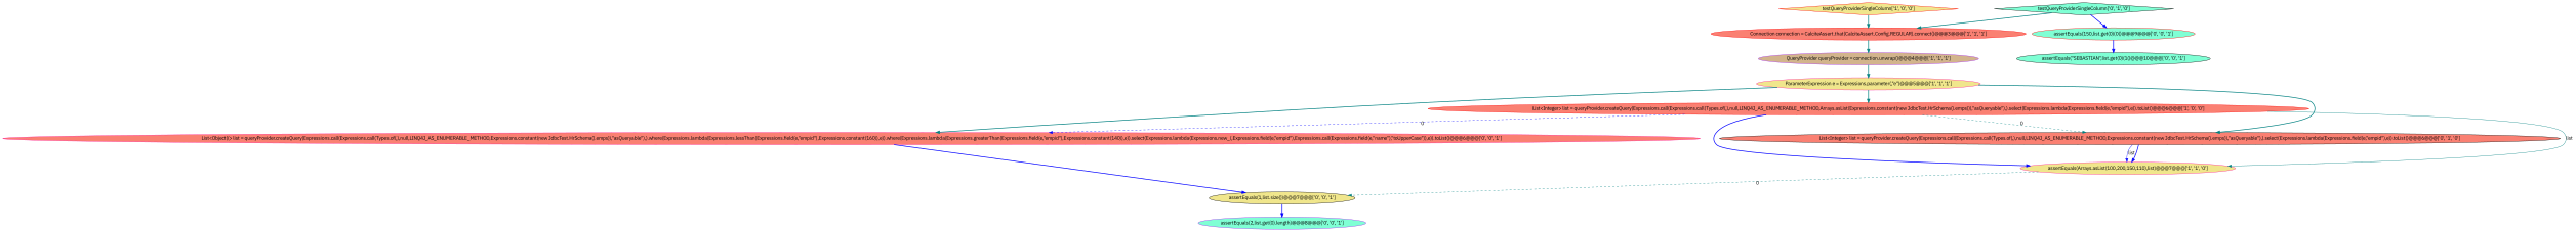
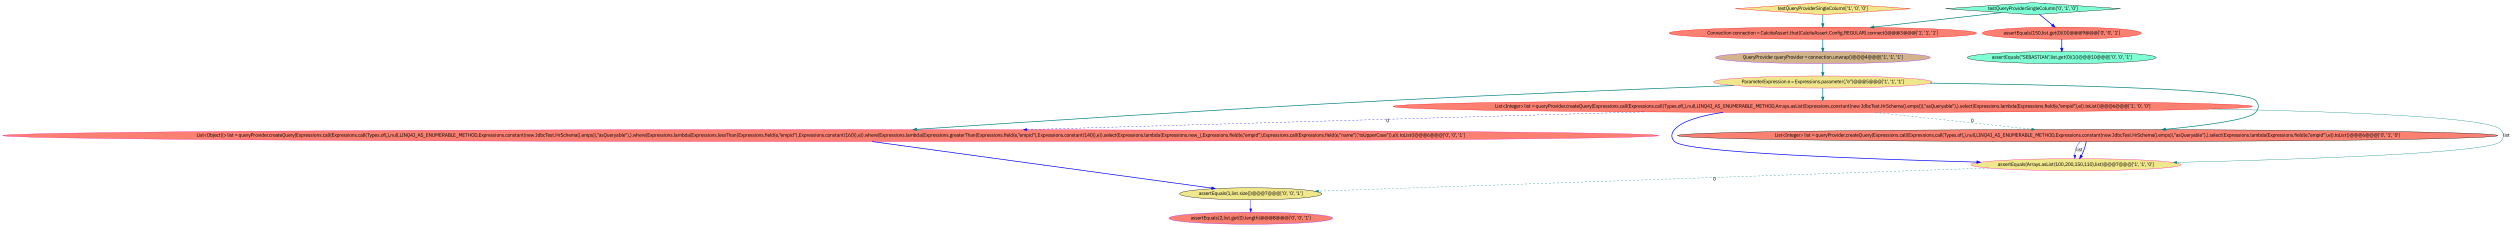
  digraph {
    fontname="IBM Plex Sans"
    node [color=black fillcolor=salmon fontname="IBM Plex Sans" shape=ellipse style=filled]
    edge [color=teal fontname="IBM Plex Sans" style=bold]
    n1 [color=deeppink fillcolor=khaki label="ParameterExpression e = Expressions.parameter(,\"e\")@@@5@@@['1', '1', '1']"]
    n2 [color=deeppink label="List<Object((> list = queryProvider.createQuery(Expressions.call(Expressions.call(Types.of(,),null,LINQ4J_AS_ENUMERABLE_METHOD,Expressions.constant(new JdbcTest.HrSchema().emps)),\"asQueryable\"),).where(Expressions.lambda(Expressions.lessThan(Expressions.field(e,\"empid\"),Expressions.constant(160)),e)).where(Expressions.lambda(Expressions.greaterThan(Expressions.field(e,\"empid\"),Expressions.constant(140)),e)).select(Expressions.lambda(Expressions.new_(,Expressions.field(e,\"empid\"),Expressions.call(Expressions.field(e,\"name\"),\"toUpperCase\")),e)).toList()@@@6@@@['0', '0', '1']"]
    n3 [label="List<Integer> list = queryProvider.createQuery(Expressions.call(Expressions.call(Types.of(,),null,LINQ4J_AS_ENUMERABLE_METHOD,Expressions.constant(new JdbcTest.HrSchema().emps)),\"asQueryable\"),).select(Expressions.lambda(Expressions.field(e,\"empid\"),e)).toList()@@@6@@@['0', '1', '0']"]
    n4 [color=red label="List<Integer> list = queryProvider.createQuery(Expressions.call(Expressions.call(Types.of(,),null,LINQ4J_AS_ENUMERABLE_METHOD,Arrays.asList(Expressions.constant(new JdbcTest.HrSchema().emps))),\"asQueryable\"),).select(Expressions.lambda(Expressions.field(e,\"empid\"),e)).toList()@@@6@@@['1', '0', '0']"]
    n5 [fillcolor=khaki label="assertEquals(1,list.size())@@@7@@@['0', '0', '1']"]
    n6 [color=deeppink fillcolor=khaki label="assertEquals(Arrays.asList(100,200,150,110),list)@@@7@@@['1', '1', '0']"]
-   n7 [color=purple fillcolor=aquamarine label="assertEquals(2,list.get(0).length)@@@8@@@['0', '0', '1']"]
+   n7 [color=purple label="assertEquals(2,list.get(0).length)@@@8@@@['0', '0', '1']"]
    n8 [fillcolor=aquamarine label="assertEquals(\"SEBASTIAN\",list.get(0)(1()@@@10@@@['0', '0', '1']"]
    n9 [fillcolor=aquamarine label="testQueryProviderSingleColumn['0', '1', '0']" shape=diamond]
    n10 [color=red label="Connection connection = CalciteAssert.that(CalciteAssert.Config.REGULAR).connect()@@@3@@@['1', '1', '1']"]
-   n11 [color=red fillcolor=aquamarine label="assertEquals(150,list.get(0)(0()@@@9@@@['0', '0', '1']"]
+   n11 [color=red label="assertEquals(150,list.get(0)(0()@@@9@@@['0', '0', '1']"]
    n12 [color=purple fillcolor=tan label="QueryProvider queryProvider = connection.unwrap()@@@4@@@['1', '1', '1']"]
    n13 [color=red fillcolor=khaki label="testQueryProviderSingleColumn['1', '0', '0']" shape=diamond]
    n1 -> n2
    n1 -> n3
    n1 -> n4
    n2 -> n5 [color=blue]
    n3 -> n6 [color=blue label=list style=solid]
    n3 -> n6 [color=blue]
    n4 -> n2 [color=blue label=0 style=dashed]
    n4 -> n3 [label=0 style=dashed]
    n4 -> n6 [color=blue]
    n4 -> n6 [label=list style=solid]
-   n5 -> n7 [color=blue]
+   n5 -> n7 [color=blue style=solid]
    n6 -> n5 [label=0 style=dashed]
    n9 -> n10
    n9 -> n11 [color=blue]
    n10 -> n12
    n11 -> n8 [color=blue]
    n12 -> n1
    n13 -> n10
  }
